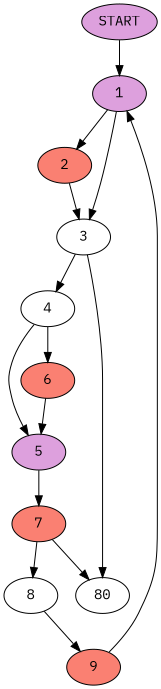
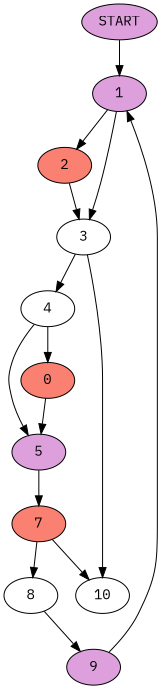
  digraph {
    fontname="IBM Plex Mono"
    node [fillcolor=salmon fontname="IBM Plex Mono" style=filled]
    edge [fontname="IBM Plex Mono"]
    n1 [fillcolor=plum label=START]
    1 [fillcolor=plum]
    2
    3 [fillcolor=white]
    4 [fillcolor=white]
-   10 [fillcolor=white label=80]
+   10 [fillcolor=white]
    5 [fillcolor=plum]
-   6
+   6 [label=0]
    7
    8 [fillcolor=white]
-   9
+   9 [fillcolor=plum]
    n1 -> 1
    1 -> 2
    1 -> 3
    2 -> 3
    3 -> 4
    3 -> 10
    4 -> 5
    4 -> 6
    5 -> 7
    6 -> 5
    7 -> 10 [tailport=s2]
    7 -> 8
    8 -> 9
    9 -> 1
  }
